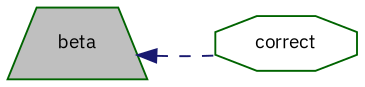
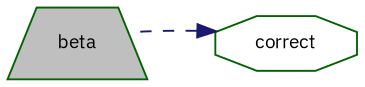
  digraph {
    rankdir=LR
    fontname="IBM Plex Sans"
    node [color=darkgreen fontname="IBM Plex Sans" fontsize=10]
    n1 [fillcolor=grey75 fontcolor=black height=0.2 label=beta shape=trapezium style=filled width=0.4]
    n2 [height=0.2 label=correct shape=octagon width=0.4]
-   n1 -> n2 [color=midnightblue dir=back fontname="IBM Plex Sans" fontsize=10 labelfontname=FreeSans labelfontsize=10 style=dashed]
+   n2 -> n1 [color=midnightblue dir=back fontname="IBM Plex Sans" fontsize=10 labelfontname=FreeSans labelfontsize=10 style=dashed]
  }
